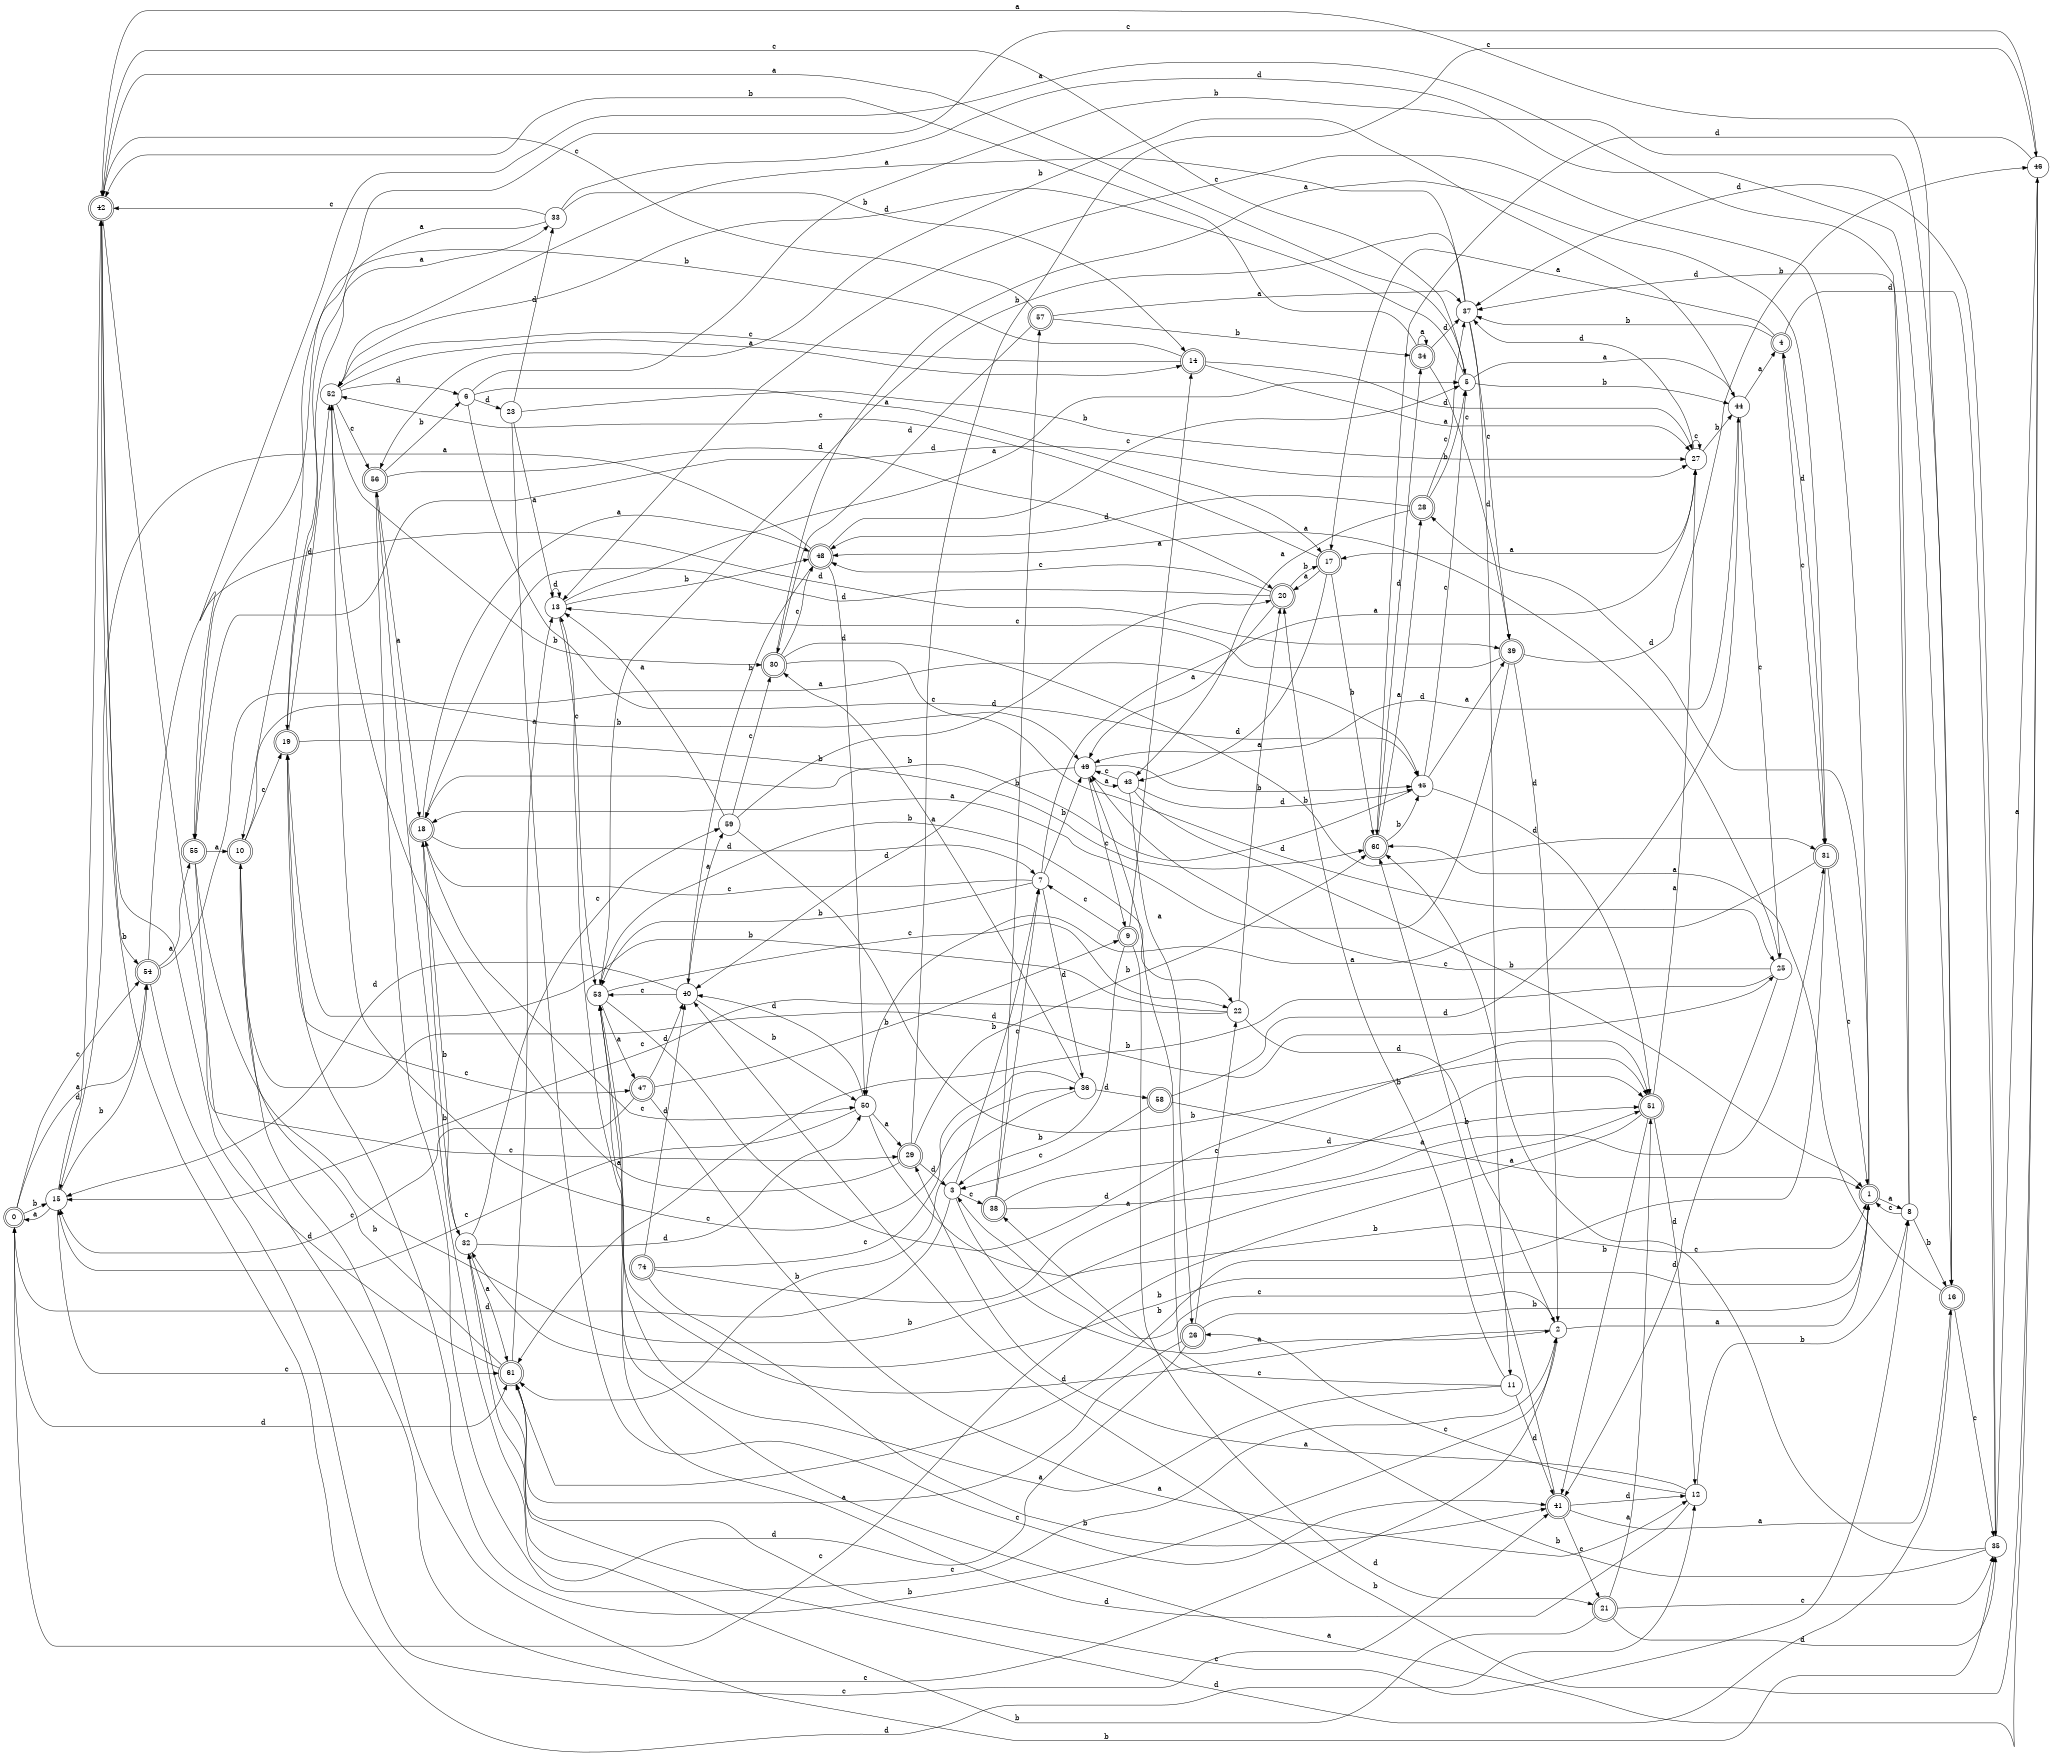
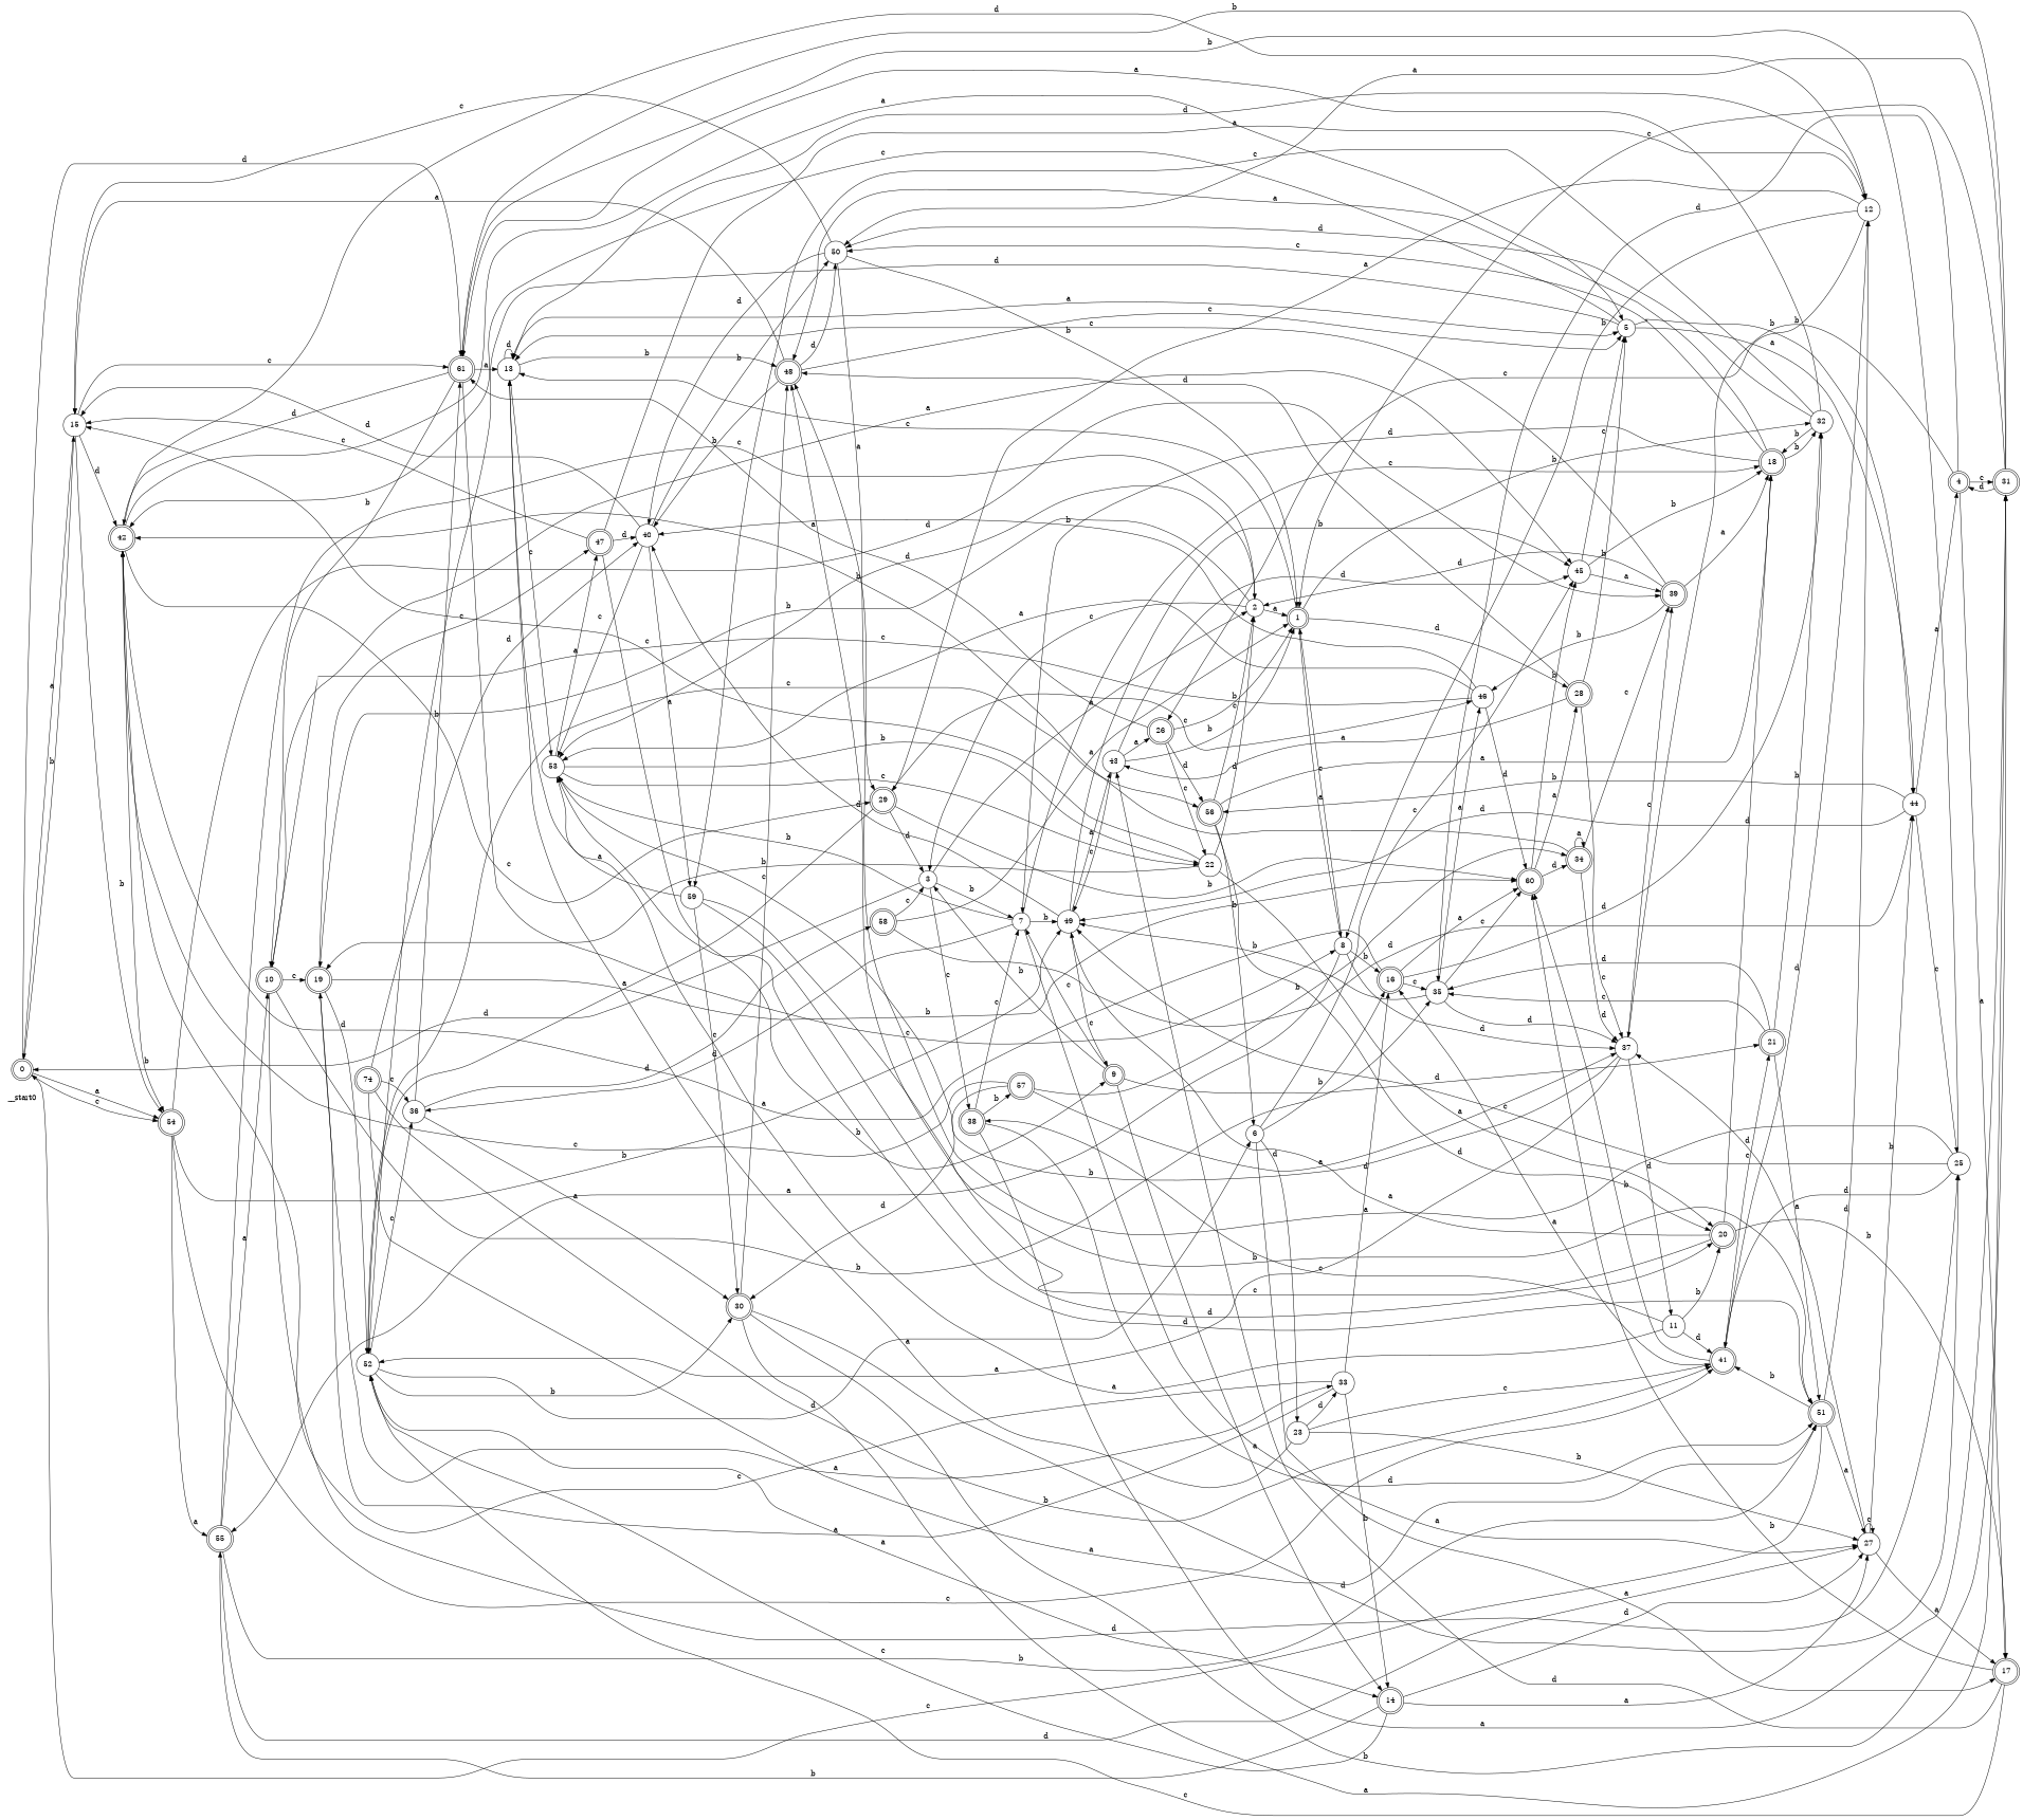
  digraph {
    rankdir=LR
    node [shape=doublecircle color=black fillcolor=white style="rounded,filled"]
+   __start0 [shape=none color="" fillcolor="" style=""]
    n2 [label=0]
    n3 [label=15 shape=circle style=filled]
    n4 [label=54]
    n5 [label=61]
    n6 [label=42]
    n7 [label=55]
    n8 [label=41]
    n9 [label=49 shape=circle style=filled]
    n10 [label=39]
    n11 [label=8 shape=circle style=filled]
    n12 [label=13 shape=circle style=filled]
    n13 [label=10]
    n14 [label=1]
    n15 [label=28]
    n16 [label=32 shape=circle style=filled]
    n17 [label=37 shape=circle style=filled]
    n18 [label=16]
    n19 [label=53 shape=circle style=filled]
    n20 [label=5 shape=circle style=filled]
    n21 [label=48]
    n22 [label=43 shape=circle style=filled]
    n23 [label=18]
    n24 [label=50 shape=circle style=filled]
    n25 [label=59 shape=circle style=filled]
    n26 [label=2 shape=circle style=filled]
    n27 [label=3 shape=circle style=filled]
    n28 [label=19]
    n29 [label=7 shape=circle style=filled]
    n30 [label=38]
    n31 [label=52 shape=circle style=filled]
    n32 [label=60]
    n33 [label=33 shape=circle style=filled]
    n34 [label=47]
    n35 [label=51]
    n36 [label=22 shape=circle style=filled]
    n37 [label=27 shape=circle style=filled]
    n38 [label=36 shape=circle style=filled]
    n39 [label=31]
    n40 [label=57]
    n41 [label=4]
    n42 [label=17]
    n43 [label=35 shape=circle style=filled]
    n44 [label=20]
    n45 [label=46 shape=circle style=filled]
    n46 [label=11 shape=circle style=filled]
    n47 [label=44 shape=circle style=filled]
    n48 [label=12 shape=circle style=filled]
    n49 [label=29]
    n50 [label=25 shape=circle style=filled]
    n51 [label=56]
    n52 [label=6 shape=circle style=filled]
    n53 [label=14]
    n54 [label=30]
    n55 [label=23 shape=circle style=filled]
    n56 [label=45 shape=circle style=filled]
    n57 [label=58]
    n58 [label=9]
    n59 [label=21]
    n60 [label=26]
    n61 [label=40 shape=circle style=filled]
    n62 [label=34]
    n63 [label=74]
    n2 -> n3 [label=b]
    n2 -> n4 [label=a]
    n2 -> n4 [label=c]
    n2 -> n5 [label=d]
    n3 -> n2 [label=a]
    n3 -> n4 [label=b]
    n3 -> n5 [label=c]
    n3 -> n6 [label=d]
    n4 -> n7 [label=a]
    n4 -> n8 [label=c]
    n4 -> n9 [label=b]
    n4 -> n10 [label=d]
    n5 -> n6 [label=d]
    n5 -> n11 [label=c]
    n5 -> n12 [label=a]
    n5 -> n13 [label=b]
    n6 -> n4 [label=b]
    n6 -> n20 [label=a]
    n6 -> n48 [label=d]
    n6 -> n49 [label=c]
    n7 -> n13 [label=a]
    n7 -> n26 [label=c]
    n7 -> n35 [label=b]
    n7 -> n37 [label=d]
    n8 -> n18 [label=a]
    n8 -> n32 [label=b]
    n8 -> n48 [label=d]
    n8 -> n59 [label=c]
    n9 -> n22 [label=a]
    n9 -> n56 [label=b]
    n9 -> n58 [label=c]
    n9 -> n61 [label=d]
    n10 -> n12 [label=c]
    n10 -> n23 [label=a]
    n10 -> n26 [label=d]
    n10 -> n45 [label=b]
    n11 -> n7 [label=a]
    n11 -> n14 [label=c]
    n11 -> n17 [label=d]
    n11 -> n18 [label=b]
    n12 -> n12 [label=d]
    n12 -> n19 [label=c]
    n12 -> n20 [label=a]
    n12 -> n21 [label=b]
    n13 -> n28 [label=c]
    n13 -> n43 [label=b]
    n13 -> n50 [label=d]
    n13 -> n56 [label=a]
    n14 -> n11 [label=a]
    n14 -> n12 [label=c]
    n14 -> n15 [label=d]
    n14 -> n16 [label=b]
    n15 -> n17 [label=c]
    n15 -> n20 [label=b]
    n15 -> n21 [label=d]
    n15 -> n22 [label=a]
    n16 -> n5 [label=a]
    n16 -> n23 [label=b]
    n16 -> n24 [label=d]
    n16 -> n25 [label=c]
    n17 -> n10 [label=c]
    n17 -> n19 [label=b]
    n17 -> n31 [label=a]
    n17 -> n46 [label=d]
    n18 -> n6 [label=a]
    n18 -> n16 [label=d]
    n18 -> n32 [label=a]
    n18 -> n43 [label=c]
    n19 -> n34 [label=a]
    n19 -> n35 [label=d]
    n19 -> n36 [label=b]
    n19 -> n36 [label=c]
    n20 -> n6 [label=c]
    n20 -> n31 [label=d]
    n20 -> n47 [label=a]
    n20 -> n47 [label=b]
    n21 -> n3 [label=a]
    n21 -> n20 [label=c]
    n21 -> n24 [label=d]
    n21 -> n61 [label=b]
    n22 -> n9 [label=c]
    n22 -> n14 [label=b]
    n22 -> n56 [label=d]
    n22 -> n60 [label=a]
    n23 -> n16 [label=b]
    n23 -> n21 [label=a]
    n23 -> n24 [label=c]
    n23 -> n29 [label=d]
    n24 -> n3 [label=c]
    n24 -> n14 [label=b]
    n24 -> n49 [label=a]
    n24 -> n61 [label=d]
    n25 -> n12 [label=a]
    n25 -> n35 [label=b]
    n25 -> n44 [label=d]
    n25 -> n54 [label=c]
    n26 -> n14 [label=a]
    n26 -> n19 [label=d]
    n26 -> n27 [label=c]
    n26 -> n28 [label=b]
    n27 -> n2 [label=d]
    n27 -> n26 [label=a]
    n27 -> n29 [label=b]
    n27 -> n30 [label=c]
    n28 -> n31 [label=d]
    n28 -> n32 [label=b]
    n28 -> n33 [label=a]
    n28 -> n34 [label=c]
    n29 -> n9 [label=b]
    n29 -> n19 [label=b]
    n29 -> n23 [label=c]
    n29 -> n37 [label=a]
    n29 -> n38 [label=d]
    n30 -> n29 [label=c]
    n30 -> n35 [label=d]
    n30 -> n39 [label=a]
    n30 -> n40 [label=b]
    n31 -> n51 [label=c]
    n31 -> n52 [label=d]
    n31 -> n53 [label=a]
    n31 -> n54 [label=b]
    n32 -> n15 [label=a]
    n32 -> n56 [label=b]
    n32 -> n62 [label=d]
    n33 -> n6 [label=c]
    n33 -> n18 [label=d]
    n33 -> n28 [label=a]
    n33 -> n53 [label=b]
    n34 -> n3 [label=c]
    n34 -> n48 [label=a]
    n34 -> n58 [label=b]
    n34 -> n61 [label=d]
    n35 -> n2 [label=c]
    n35 -> n8 [label=b]
    n35 -> n37 [label=a]
    n35 -> n48 [label=d]
    n36 -> n3 [label=c]
    n36 -> n26 [label=d]
    n36 -> n28 [label=b]
    n36 -> n44 [label=a]
    n37 -> n17 [label=d]
    n37 -> n37 [label=c]
    n37 -> n42 [label=a]
    n37 -> n47 [label=b]
    n38 -> n5 [label=b]
-   n38 -> n31 [label=c]
+   n31 -> n38 [label=c]
    n38 -> n54 [label=a]
    n38 -> n57 [label=d]
    n39 -> n5 [label=b]
    n39 -> n14 [label=c]
    n39 -> n24 [label=a]
    n39 -> n41 [label=d]
    n40 -> n6 [label=c]
    n40 -> n17 [label=a]
    n40 -> n54 [label=d]
    n40 -> n62 [label=b]
    n41 -> n17 [label=b]
    n41 -> n39 [label=c]
    n41 -> n42 [label=a]
    n41 -> n43 [label=d]
    n42 -> n22 [label=d]
    n42 -> n31 [label=c]
    n42 -> n32 [label=b]
-   n42 -> n44 [label=a]
    n43 -> n9 [label=b]
    n43 -> n17 [label=d]
    n43 -> n32 [label=c]
    n43 -> n45 [label=a]
    n44 -> n9 [label=a]
    n44 -> n21 [label=c]
    n44 -> n23 [label=d]
    n44 -> n42 [label=b]
    n45 -> n13 [label=c]
    n45 -> n19 [label=a]
    n45 -> n32 [label=d]
    n45 -> n61 [label=b]
    n46 -> n8 [label=d]
    n46 -> n19 [label=a]
    n46 -> n30 [label=c]
    n46 -> n44 [label=b]
    n47 -> n9 [label=d]
    n47 -> n41 [label=a]
    n47 -> n50 [label=c]
    n47 -> n51 [label=b]
    n48 -> n11 [label=b]
    n48 -> n12 [label=d]
    n48 -> n49 [label=a]
    n48 -> n60 [label=c]
    n49 -> n27 [label=d]
    n49 -> n31 [label=a]
    n49 -> n32 [label=b]
    n49 -> n45 [label=c]
    n50 -> n5 [label=b]
    n50 -> n8 [label=d]
    n50 -> n9 [label=c]
    n50 -> n21 [label=a]
    n51 -> n23 [label=a]
    n51 -> n26 [label=c]
    n51 -> n44 [label=d]
    n51 -> n52 [label=b]
    n52 -> n18 [label=b]
    n52 -> n42 [label=a]
    n52 -> n55 [label=d]
    n52 -> n56 [label=c]
    n53 -> n7 [label=b]
    n53 -> n31 [label=c]
    n53 -> n37 [label=a]
    n53 -> n37 [label=d]
    n54 -> n21 [label=c]
    n54 -> n39 [label=a]
    n54 -> n39 [label=b]
    n54 -> n50 [label=d]
    n55 -> n8 [label=c]
    n55 -> n12 [label=a]
    n55 -> n33 [label=d]
    n55 -> n37 [label=b]
    n56 -> n10 [label=a]
    n56 -> n20 [label=c]
    n56 -> n23 [label=b]
-   n56 -> n35 [label=d]
    n57 -> n14 [label=a]
    n57 -> n27 [label=c]
    n57 -> n47 [label=d]
    n58 -> n27 [label=b]
    n58 -> n29 [label=c]
    n58 -> n53 [label=a]
    n58 -> n59 [label=d]
    n59 -> n16 [label=b]
    n59 -> n35 [label=a]
    n59 -> n43 [label=c]
    n59 -> n43 [label=d]
    n60 -> n5 [label=a]
    n60 -> n14 [label=b]
    n60 -> n36 [label=c]
    n60 -> n51 [label=d]
    n61 -> n3 [label=d]
    n61 -> n19 [label=c]
    n61 -> n24 [label=b]
    n61 -> n25 [label=a]
    n62 -> n6 [label=b]
    n62 -> n10 [label=c]
    n62 -> n17 [label=d]
    n62 -> n62 [label=a]
    n63 -> n8 [label=b]
    n63 -> n35 [label=a]
    n63 -> n38 [label=c]
    n63 -> n61 [label=d]
  }
